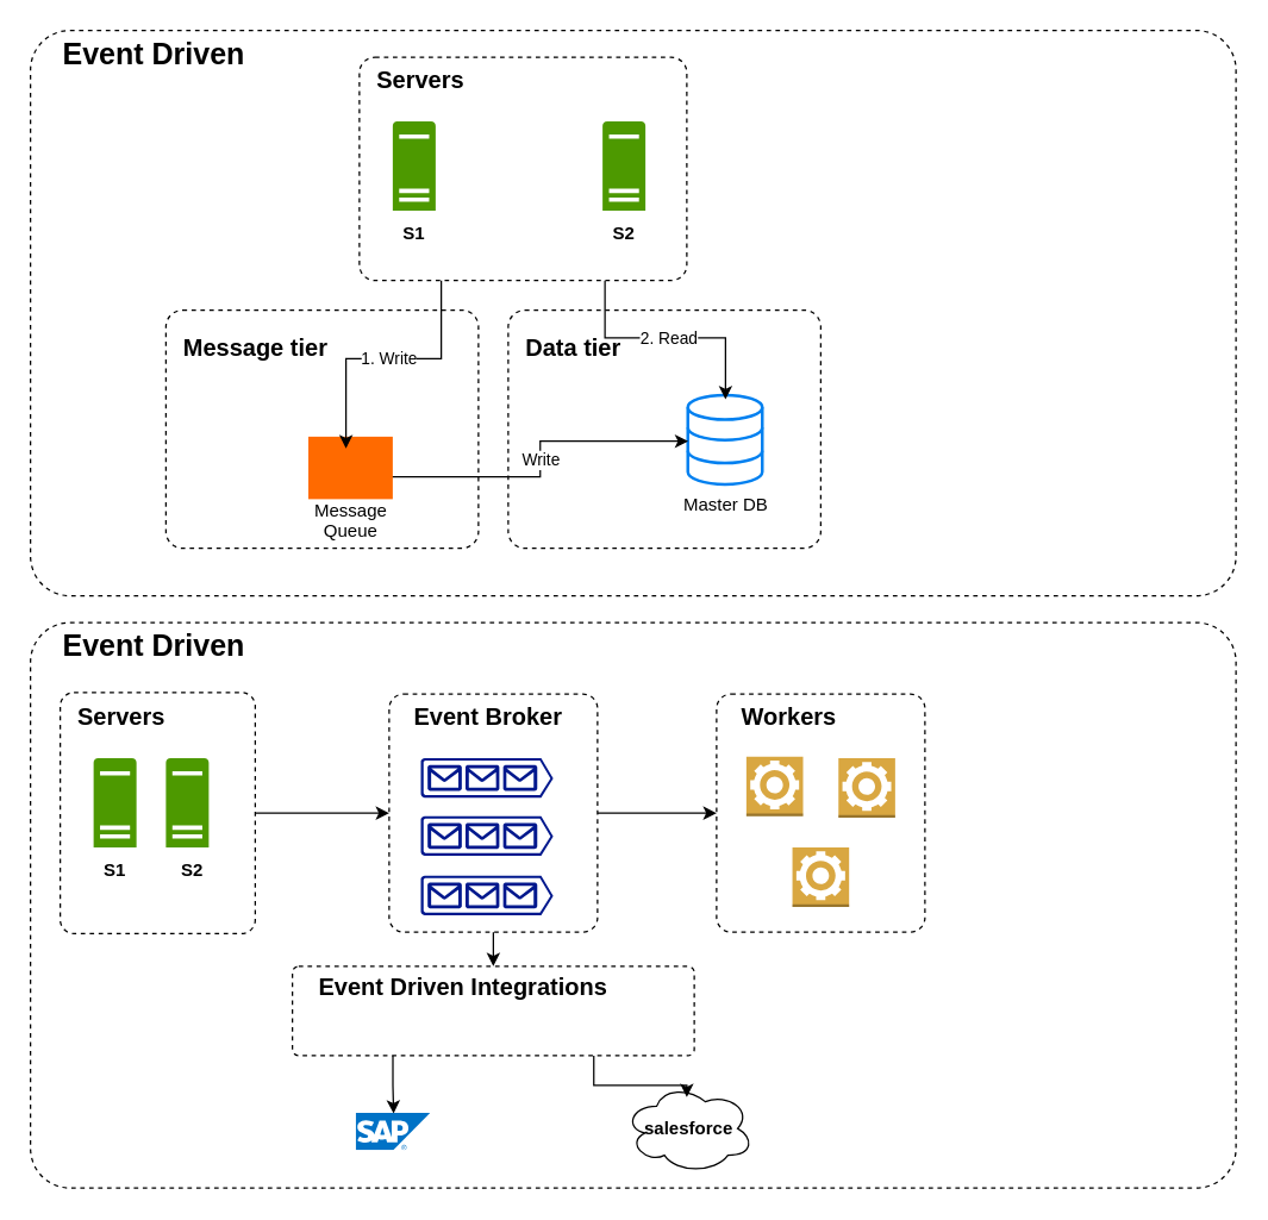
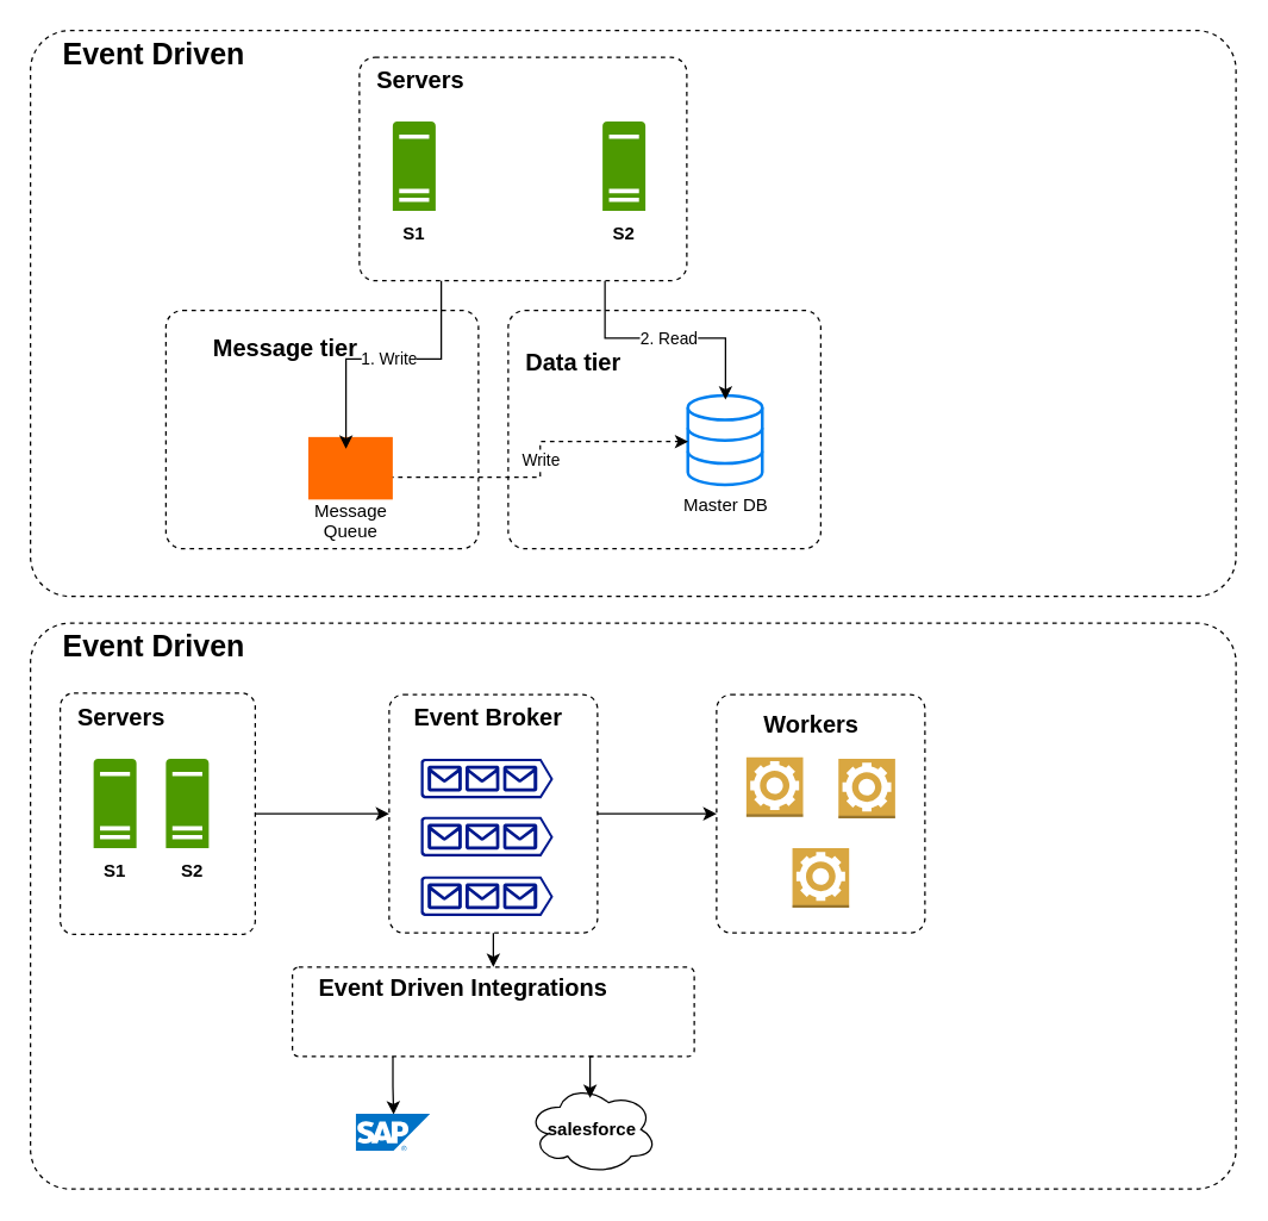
  <mxCell id="0" />
  <mxCell id="1" parent="0" />
  <mxCell id="2" value="" style="rounded=1;whiteSpace=wrap;html=1;dashed=1;fillColor=none;arcSize=7;" vertex="1" parent="1"><mxGeometry x="20" y="418" width="810" height="380" as="geometry" /></mxCell>
  <mxCell id="3" value="" style="rounded=1;whiteSpace=wrap;html=1;dashed=1;fillColor=none;arcSize=7;" vertex="1" parent="1"><mxGeometry x="481" y="466" width="140" height="160" as="geometry" /></mxCell>
  <mxCell id="4" value="" style="rounded=1;whiteSpace=wrap;html=1;dashed=1;fillColor=none;arcSize=7;" vertex="1" parent="1"><mxGeometry x="20" y="20" width="810" height="380" as="geometry" /></mxCell>
  <mxCell id="5" value="" style="rounded=1;whiteSpace=wrap;html=1;dashed=1;fillColor=none;arcSize=7;" vertex="1" parent="1"><mxGeometry x="111" y="208" width="210" height="160" as="geometry" /></mxCell>
  <mxCell id="6" value="" style="rounded=1;whiteSpace=wrap;html=1;dashed=1;fillColor=none;arcSize=7;" vertex="1" parent="1"><mxGeometry x="241" y="38" width="220" height="150" as="geometry" /></mxCell>
  <mxCell id="7" value="Event Driven" style="text;html=1;align=left;verticalAlign=middle;whiteSpace=wrap;rounded=0;fontStyle=1;fontSize=20;" vertex="1" parent="1"><mxGeometry x="40" y="20" width="430" height="30" as="geometry" /></mxCell>
  <mxCell id="8" value="" style="sketch=0;aspect=fixed;pointerEvents=1;shadow=0;dashed=0;html=1;strokeColor=none;labelPosition=center;verticalLabelPosition=bottom;verticalAlign=top;align=center;fillColor=#4D9900;shape=mxgraph.mscae.enterprise.server_generic" vertex="1" parent="1"><mxGeometry x="263.4" y="81" width="28.8" height="60" as="geometry" /></mxCell>
  <mxCell id="9" value="" style="sketch=0;aspect=fixed;pointerEvents=1;shadow=0;dashed=0;html=1;strokeColor=none;labelPosition=center;verticalLabelPosition=bottom;verticalAlign=top;align=center;fillColor=#4D9900;shape=mxgraph.mscae.enterprise.server_generic" vertex="1" parent="1"><mxGeometry x="404.4" y="81" width="28.8" height="60" as="geometry" /></mxCell>
  <mxCell id="10" value="S1" style="text;html=1;align=center;verticalAlign=middle;whiteSpace=wrap;rounded=0;fontStyle=1" vertex="1" parent="1"><mxGeometry x="260" y="142" width="35.6" height="30" as="geometry" /></mxCell>
  <mxCell id="11" value="S2" style="text;html=1;align=center;verticalAlign=middle;whiteSpace=wrap;rounded=0;fontStyle=1" vertex="1" parent="1"><mxGeometry x="401" y="142" width="35.6" height="30" as="geometry" /></mxCell>
  <mxCell id="12" value="Servers" style="text;html=1;align=left;verticalAlign=middle;whiteSpace=wrap;rounded=0;fontStyle=1;fontSize=16;" vertex="1" parent="1"><mxGeometry x="251" y="38" width="150" height="30" as="geometry" /></mxCell>
  <mxCell id="13" value="Master DB" style="html=1;verticalLabelPosition=bottom;align=center;labelBackgroundColor=#ffffff;verticalAlign=top;strokeWidth=2;strokeColor=#0080F0;shadow=0;dashed=0;shape=mxgraph.ios7.icons.data;" vertex="1" parent="1"><mxGeometry x="461.7" y="265" width="50" height="60" as="geometry" /></mxCell>
- <mxCell id="14" value="Write" style="edgeStyle=orthogonalEdgeStyle;rounded=0;orthogonalLoop=1;jettySize=auto;html=1;entryX=0.006;entryY=0.517;entryDx=0;entryDy=0;entryPerimeter=0;exitX=0.958;exitY=0.643;exitDx=0;exitDy=0;exitPerimeter=0;" edge="1" parent="1" source="16" target="13"><mxGeometry relative="1" as="geometry" /></mxCell>
- <mxCell id="15" value="Message tier" style="text;html=1;align=left;verticalAlign=middle;whiteSpace=wrap;rounded=0;fontStyle=1;fontSize=16;" vertex="1" parent="1"><mxGeometry x="121" y="218" width="150" height="30" as="geometry" /></mxCell>
+ <mxCell id="14" value="Write" style="edgeStyle=orthogonalEdgeStyle;rounded=0;orthogonalLoop=1;jettySize=auto;html=1;entryX=0.006;entryY=0.517;entryDx=0;entryDy=0;entryPerimeter=0;exitX=0.958;exitY=0.643;exitDx=0;exitDy=0;exitPerimeter=0;dashed=1;" edge="1" parent="1" source="16" target="13"><mxGeometry relative="1" as="geometry" /></mxCell>
+ <mxCell id="15" value="Message tier" style="text;html=1;align=left;verticalAlign=middle;whiteSpace=wrap;rounded=0;fontStyle=1;fontSize=16;" vertex="1" parent="1"><mxGeometry x="141" y="218" width="150" height="30" as="geometry" /></mxCell>
  <mxCell id="16" value="&lt;div&gt;&lt;br&gt;&lt;/div&gt;&lt;div&gt;&lt;br&gt;&lt;/div&gt;&lt;div&gt;&lt;br&gt;&lt;/div&gt;&lt;div&gt;&lt;br&gt;&lt;/div&gt;&lt;div&gt;&lt;br&gt;&lt;/div&gt;&lt;div&gt;Message&lt;/div&gt;&lt;div&gt;Queue&lt;/div&gt;" style="points=[];aspect=fixed;html=1;align=center;shadow=0;dashed=0;fillColor=#FF6A00;strokeColor=none;shape=mxgraph.alibaba_cloud.kafka;" vertex="1" parent="1"><mxGeometry x="206.7" y="293" width="56.7" height="42" as="geometry" /></mxCell>
  <mxCell id="17" value="1. Write" style="edgeStyle=orthogonalEdgeStyle;rounded=0;orthogonalLoop=1;jettySize=auto;html=1;entryX=0.446;entryY=0.19;entryDx=0;entryDy=0;entryPerimeter=0;exitX=0.25;exitY=1;exitDx=0;exitDy=0;" edge="1" parent="1" source="6" target="16"><mxGeometry relative="1" as="geometry" /></mxCell>
  <mxCell id="18" value="2. Read" style="edgeStyle=orthogonalEdgeStyle;rounded=0;orthogonalLoop=1;jettySize=auto;html=1;entryX=0.506;entryY=0.05;entryDx=0;entryDy=0;entryPerimeter=0;exitX=0.75;exitY=1;exitDx=0;exitDy=0;" edge="1" parent="1" source="6" target="13"><mxGeometry relative="1" as="geometry" /></mxCell>
  <mxCell id="19" style="edgeStyle=orthogonalEdgeStyle;rounded=0;orthogonalLoop=1;jettySize=auto;html=1;entryX=0.5;entryY=0;entryDx=0;entryDy=0;" edge="1" parent="1" source="21" target="40"><mxGeometry relative="1" as="geometry" /></mxCell>
  <mxCell id="20" style="edgeStyle=orthogonalEdgeStyle;rounded=0;orthogonalLoop=1;jettySize=auto;html=1;entryX=0;entryY=0.5;entryDx=0;entryDy=0;" edge="1" parent="1" source="21" target="3"><mxGeometry relative="1" as="geometry" /></mxCell>
  <mxCell id="21" value="" style="rounded=1;whiteSpace=wrap;html=1;dashed=1;fillColor=none;arcSize=7;" vertex="1" parent="1"><mxGeometry x="261" y="466" width="140" height="160" as="geometry" /></mxCell>
  <mxCell id="22" style="edgeStyle=orthogonalEdgeStyle;rounded=0;orthogonalLoop=1;jettySize=auto;html=1;entryX=0;entryY=0.5;entryDx=0;entryDy=0;" edge="1" parent="1" source="23" target="21"><mxGeometry relative="1" as="geometry" /></mxCell>
  <mxCell id="23" value="" style="rounded=1;whiteSpace=wrap;html=1;dashed=1;fillColor=none;arcSize=7;" vertex="1" parent="1"><mxGeometry x="40" y="465" width="131" height="162" as="geometry" /></mxCell>
  <mxCell id="24" value="Event Driven" style="text;html=1;align=left;verticalAlign=middle;whiteSpace=wrap;rounded=0;fontStyle=1;fontSize=20;" vertex="1" parent="1"><mxGeometry x="40" y="418" width="430" height="30" as="geometry" /></mxCell>
  <mxCell id="25" value="" style="sketch=0;aspect=fixed;pointerEvents=1;shadow=0;dashed=0;html=1;strokeColor=none;labelPosition=center;verticalLabelPosition=bottom;verticalAlign=top;align=center;fillColor=#4D9900;shape=mxgraph.mscae.enterprise.server_generic" vertex="1" parent="1"><mxGeometry x="62.4" y="509" width="28.8" height="60" as="geometry" /></mxCell>
  <mxCell id="26" value="" style="sketch=0;aspect=fixed;pointerEvents=1;shadow=0;dashed=0;html=1;strokeColor=none;labelPosition=center;verticalLabelPosition=bottom;verticalAlign=top;align=center;fillColor=#4D9900;shape=mxgraph.mscae.enterprise.server_generic" vertex="1" parent="1"><mxGeometry x="111" y="509" width="28.8" height="60" as="geometry" /></mxCell>
  <mxCell id="27" value="S1" style="text;html=1;align=center;verticalAlign=middle;whiteSpace=wrap;rounded=0;fontStyle=1" vertex="1" parent="1"><mxGeometry x="59" y="570" width="35.6" height="30" as="geometry" /></mxCell>
  <mxCell id="28" value="S2" style="text;html=1;align=center;verticalAlign=middle;whiteSpace=wrap;rounded=0;fontStyle=1" vertex="1" parent="1"><mxGeometry x="111" y="570" width="35.6" height="30" as="geometry" /></mxCell>
  <mxCell id="29" value="Servers" style="text;html=1;align=left;verticalAlign=middle;whiteSpace=wrap;rounded=0;fontStyle=1;fontSize=16;" vertex="1" parent="1"><mxGeometry x="50" y="466" width="150" height="30" as="geometry" /></mxCell>
  <mxCell id="30" value="Event Broker" style="text;html=1;align=left;verticalAlign=middle;whiteSpace=wrap;rounded=0;fontStyle=1;fontSize=16;" vertex="1" parent="1"><mxGeometry x="276" y="466" width="115" height="30" as="geometry" /></mxCell>
  <mxCell id="31" value="" style="sketch=0;aspect=fixed;pointerEvents=1;shadow=0;dashed=0;html=1;strokeColor=none;labelPosition=center;verticalLabelPosition=bottom;verticalAlign=top;align=center;fillColor=#00188D;shape=mxgraph.azure.queue_generic" vertex="1" parent="1"><mxGeometry x="282.2" y="509" width="89" height="26.7" as="geometry" /></mxCell>
  <mxCell id="32" value="" style="sketch=0;aspect=fixed;pointerEvents=1;shadow=0;dashed=0;html=1;strokeColor=none;labelPosition=center;verticalLabelPosition=bottom;verticalAlign=top;align=center;fillColor=#00188D;shape=mxgraph.azure.queue_generic" vertex="1" parent="1"><mxGeometry x="282.2" y="548" width="89" height="26.7" as="geometry" /></mxCell>
  <mxCell id="33" value="" style="sketch=0;aspect=fixed;pointerEvents=1;shadow=0;dashed=0;html=1;strokeColor=none;labelPosition=center;verticalLabelPosition=bottom;verticalAlign=top;align=center;fillColor=#00188D;shape=mxgraph.azure.queue_generic" vertex="1" parent="1"><mxGeometry x="282.2" y="588" width="89" height="26.7" as="geometry" /></mxCell>
  <mxCell id="34" value="" style="outlineConnect=0;dashed=0;verticalLabelPosition=bottom;verticalAlign=top;align=center;html=1;shape=mxgraph.aws3.worker;fillColor=#D9A741;gradientColor=none;" vertex="1" parent="1"><mxGeometry x="501" y="508" width="38.1" height="40" as="geometry" /></mxCell>
- <mxCell id="35" value="Workers" style="text;html=1;align=left;verticalAlign=middle;whiteSpace=wrap;rounded=0;fontStyle=1;fontSize=16;" vertex="1" parent="1"><mxGeometry x="496" y="466" width="105" height="30" as="geometry" /></mxCell>
+ <mxCell id="35" value="Workers" style="text;html=1;align=left;verticalAlign=middle;whiteSpace=wrap;rounded=0;fontStyle=1;fontSize=16;" vertex="1" parent="1"><mxGeometry x="511" y="471" width="105" height="30" as="geometry" /></mxCell>
  <mxCell id="36" value="" style="outlineConnect=0;dashed=0;verticalLabelPosition=bottom;verticalAlign=top;align=center;html=1;shape=mxgraph.aws3.worker;fillColor=#D9A741;gradientColor=none;" vertex="1" parent="1"><mxGeometry x="562.9" y="509" width="38.1" height="40" as="geometry" /></mxCell>
  <mxCell id="37" value="" style="outlineConnect=0;dashed=0;verticalLabelPosition=bottom;verticalAlign=top;align=center;html=1;shape=mxgraph.aws3.worker;fillColor=#D9A741;gradientColor=none;" vertex="1" parent="1"><mxGeometry x="531.95" y="569" width="38.1" height="40" as="geometry" /></mxCell>
  <mxCell id="38" value="Event Driven Integrations" style="text;html=1;align=left;verticalAlign=middle;whiteSpace=wrap;rounded=0;fontStyle=1;fontSize=16;" vertex="1" parent="1"><mxGeometry x="212" y="648" width="234" height="30" as="geometry" /></mxCell>
  <mxCell id="39" style="edgeStyle=orthogonalEdgeStyle;rounded=0;orthogonalLoop=1;jettySize=auto;html=1;exitX=0.25;exitY=1;exitDx=0;exitDy=0;" edge="1" parent="1" source="40" target="41"><mxGeometry relative="1" as="geometry" /></mxCell>
  <mxCell id="40" value="" style="rounded=1;whiteSpace=wrap;html=1;dashed=1;fillColor=none;arcSize=7;" vertex="1" parent="1"><mxGeometry x="196" y="649" width="270" height="60" as="geometry" /></mxCell>
  <mxCell id="41" value="" style="image;sketch=0;aspect=fixed;html=1;points=[];align=center;fontSize=12;image=img/lib/mscae/SAP_HANA_on_Azure.svg;" vertex="1" parent="1"><mxGeometry x="239" y="748" width="50" height="25" as="geometry" /></mxCell>
- <mxCell id="42" value="salesforce" style="ellipse;shape=cloud;whiteSpace=wrap;html=1;fontStyle=1" vertex="1" parent="1"><mxGeometry x="419" y="728" width="87" height="60" as="geometry" /></mxCell>
+ <mxCell id="42" value="salesforce" style="ellipse;shape=cloud;whiteSpace=wrap;html=1;fontStyle=1" vertex="1" parent="1"><mxGeometry x="354" y="728" width="87" height="60" as="geometry" /></mxCell>
  <mxCell id="43" style="edgeStyle=orthogonalEdgeStyle;rounded=0;orthogonalLoop=1;jettySize=auto;html=1;entryX=0.483;entryY=0.15;entryDx=0;entryDy=0;entryPerimeter=0;exitX=0.75;exitY=1;exitDx=0;exitDy=0;" edge="1" parent="1" source="40" target="42"><mxGeometry relative="1" as="geometry" /></mxCell>
  <mxCell id="44" value="" style="rounded=1;whiteSpace=wrap;html=1;dashed=1;fillColor=none;arcSize=7;" vertex="1" parent="1"><mxGeometry x="341" y="208" width="210" height="160" as="geometry" /></mxCell>
- <mxCell id="45" value="Data tier" style="text;html=1;align=left;verticalAlign=middle;whiteSpace=wrap;rounded=0;fontStyle=1;fontSize=16;" vertex="1" parent="1"><mxGeometry x="351" y="218" width="150" height="30" as="geometry" /></mxCell>
+ <mxCell id="45" value="Data tier" style="text;html=1;align=left;verticalAlign=middle;whiteSpace=wrap;rounded=0;fontStyle=1;fontSize=16;" vertex="1" parent="1"><mxGeometry x="351" y="228" width="150" height="30" as="geometry" /></mxCell>
